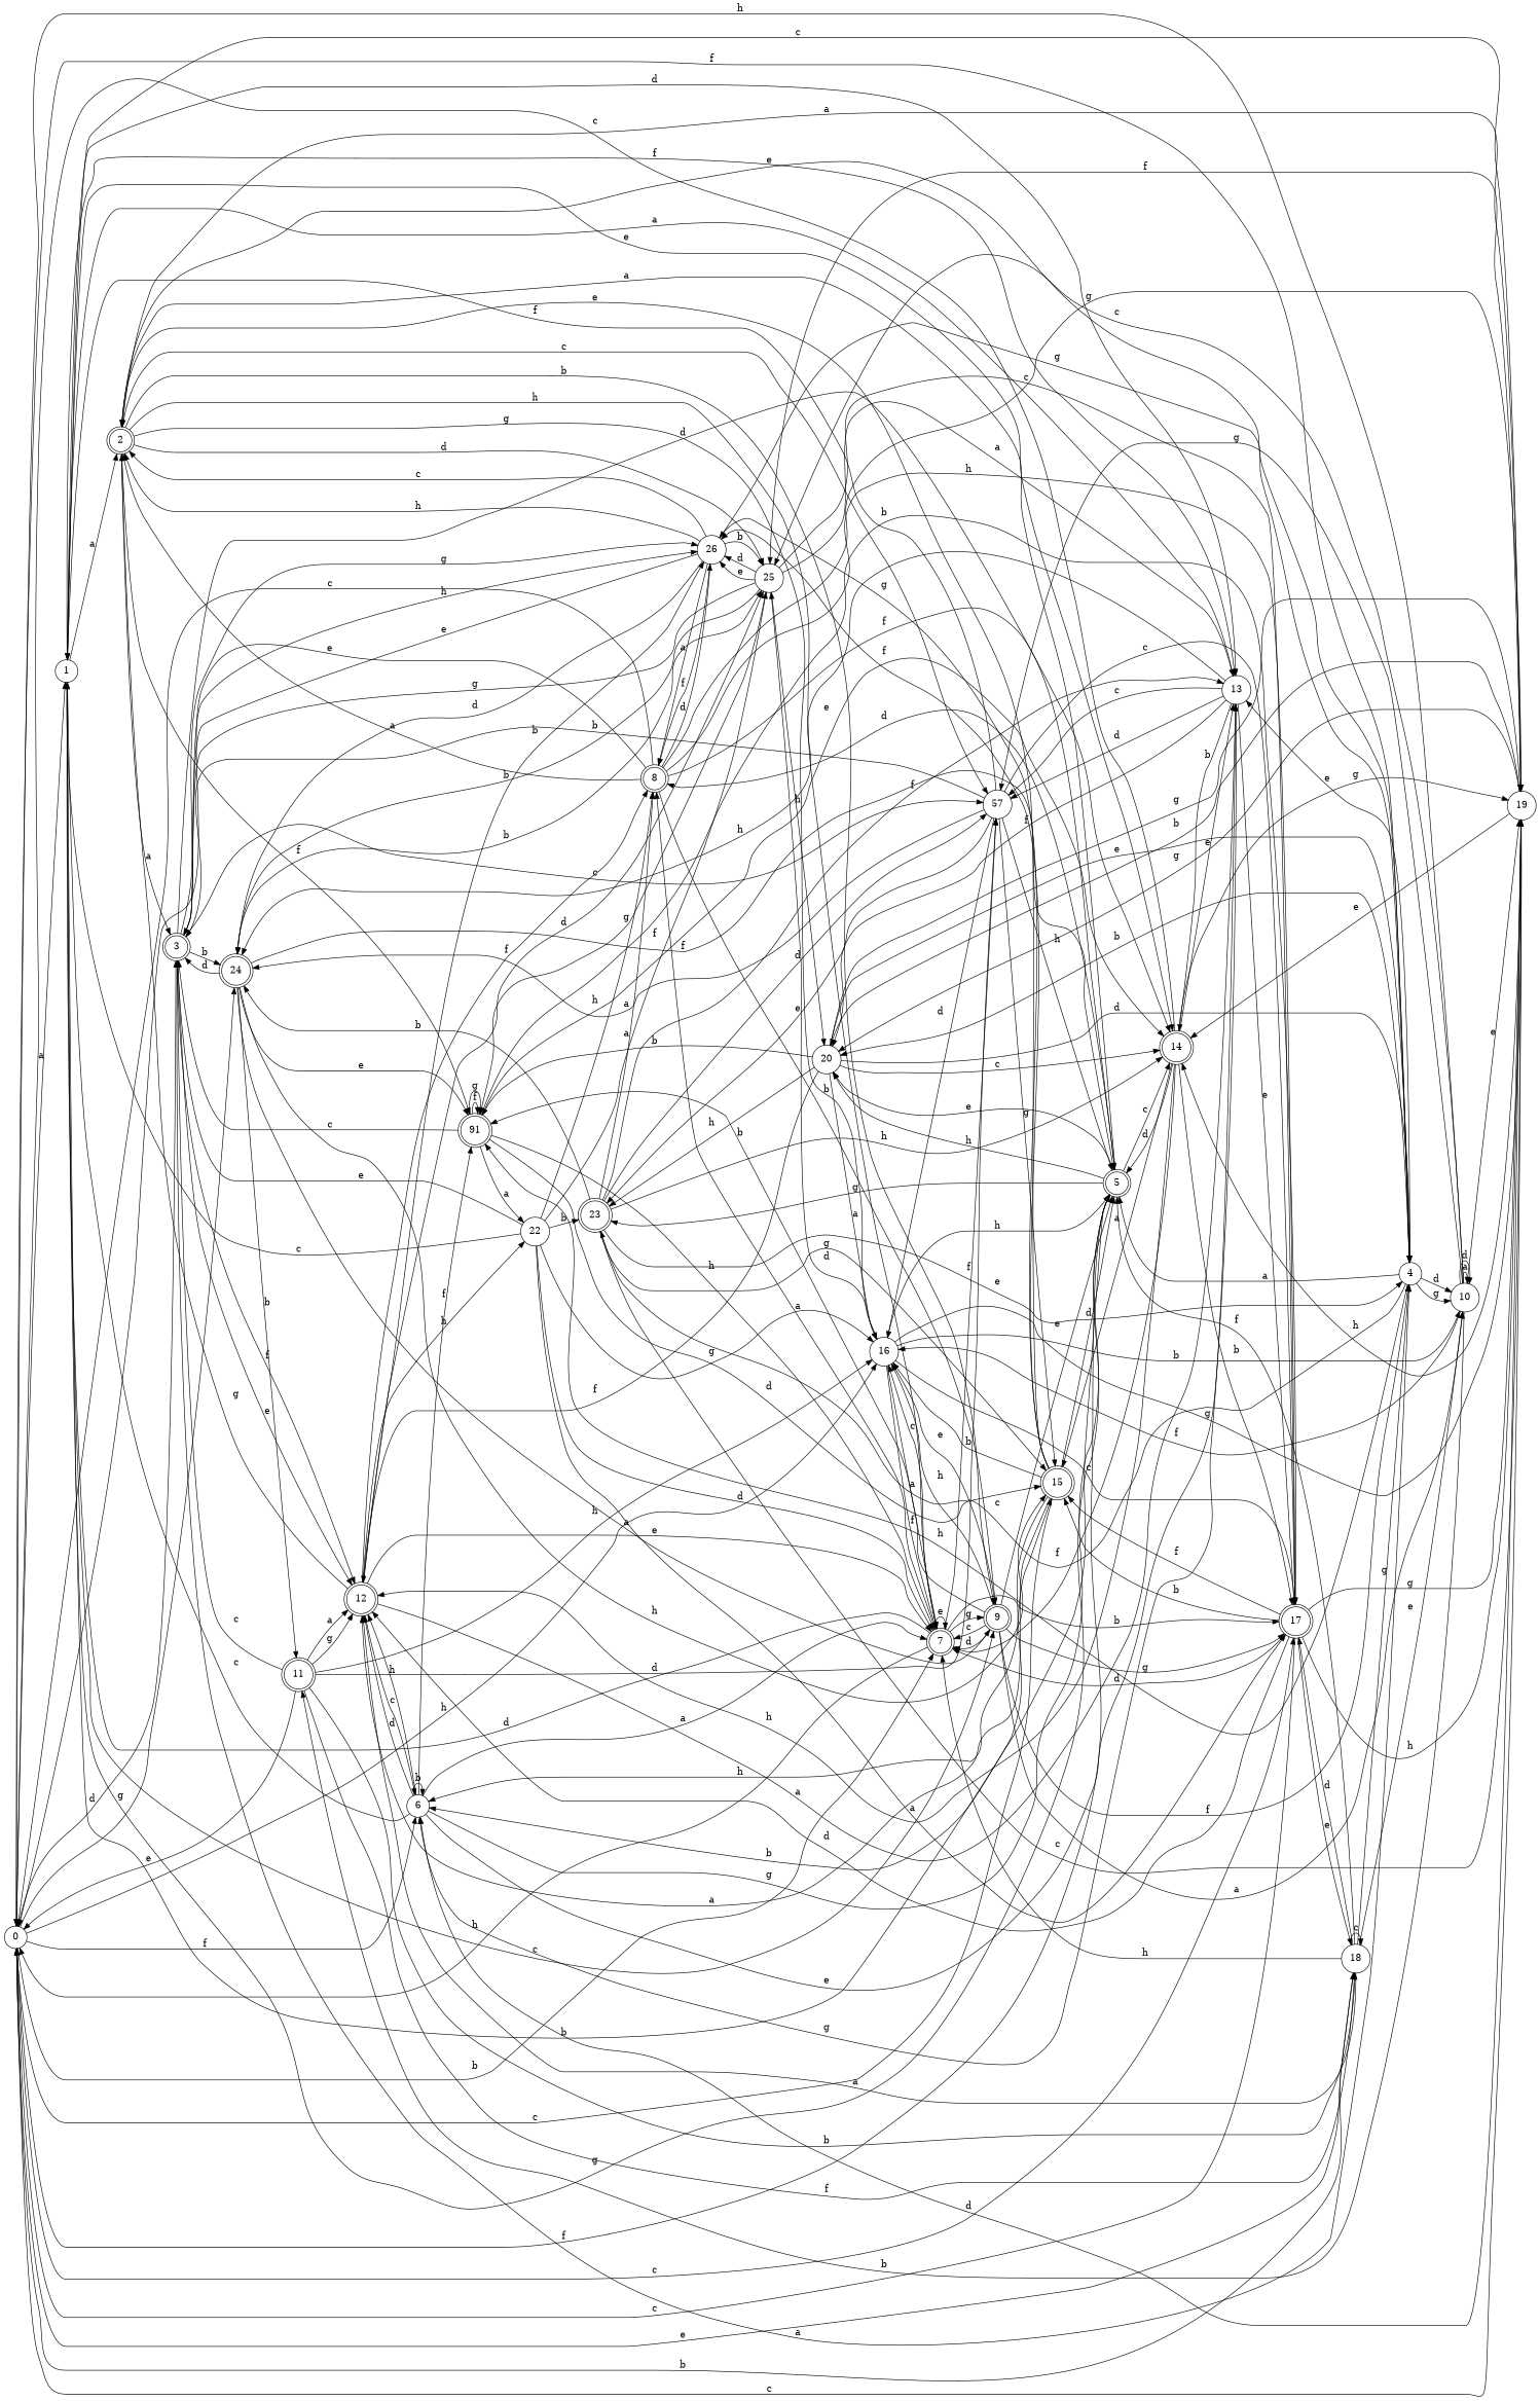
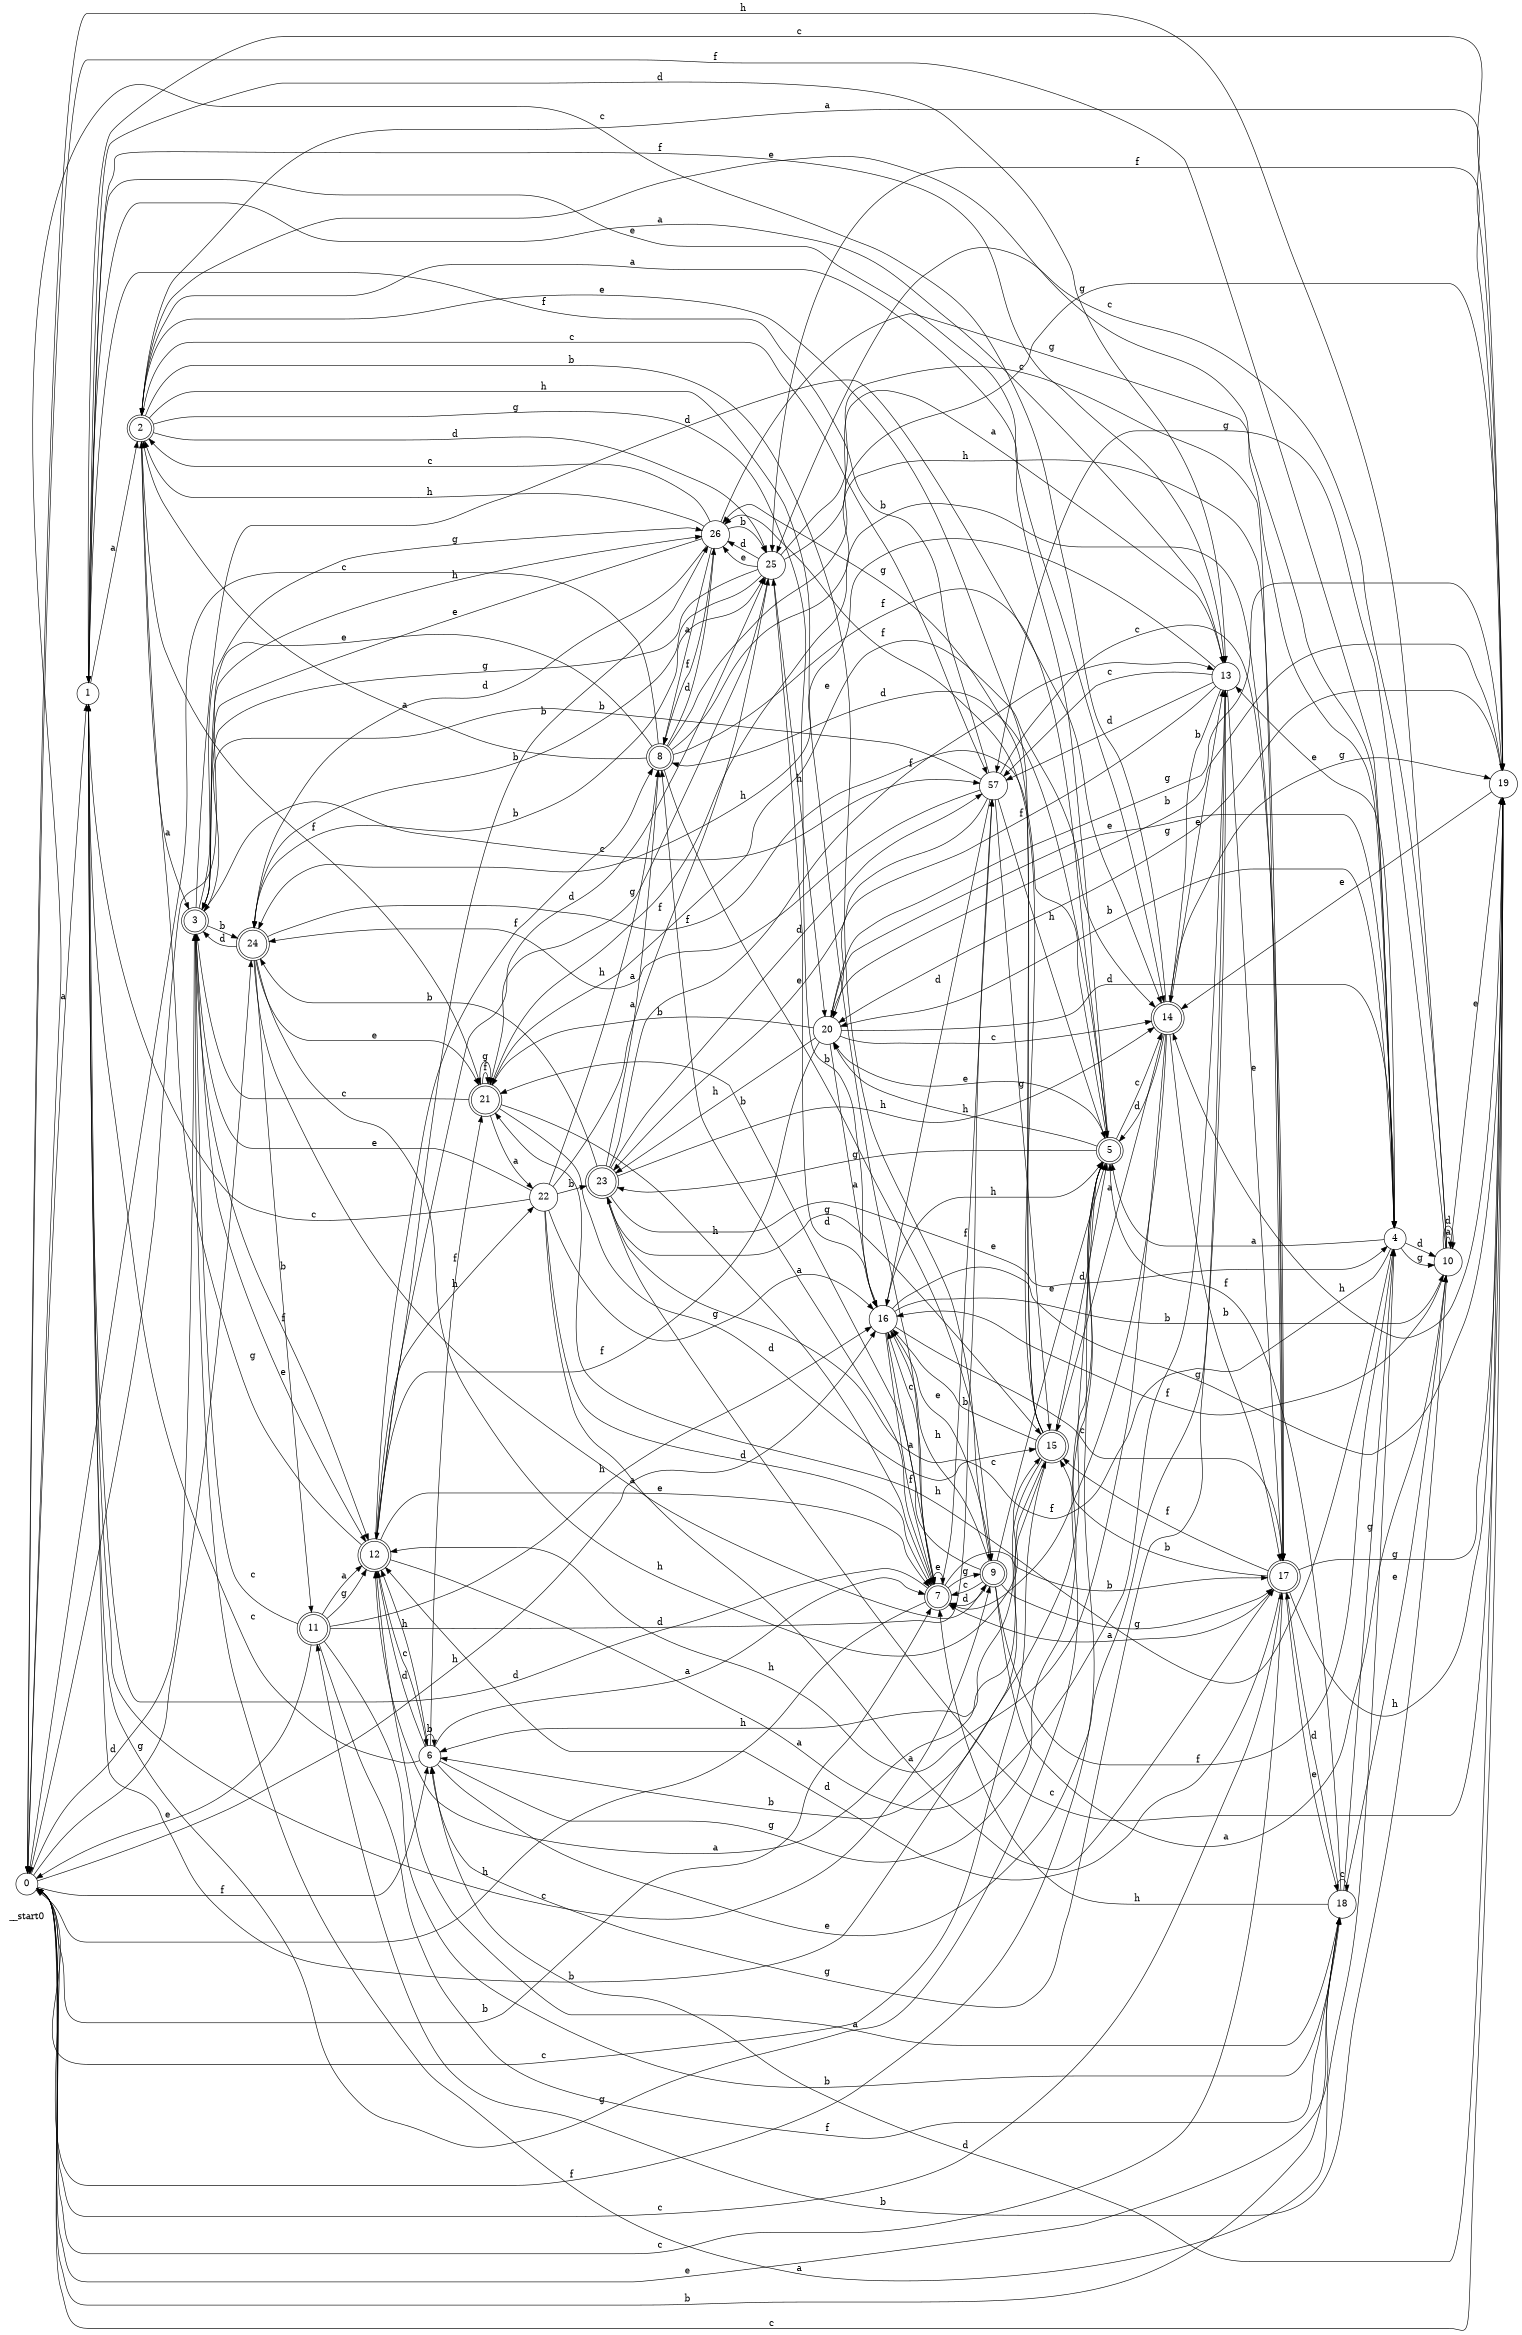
  digraph {
    rankdir=LR
    node [shape=circle color=black fillcolor=white style=filled]
+   __start0 [shape=none color="" fillcolor="" style=""]
    n2 [label=0]
    n3 [label=1]
    n4 [label=3 shape=doublecircle style="rounded,filled"]
    n5 [label=6]
    n6 [label=7 shape=doublecircle style="rounded,filled"]
    n7 [label=16]
    n8 [label=17 shape=doublecircle style="rounded,filled"]
    n9 [label=18]
    n10 [label=24 shape=doublecircle style="rounded,filled"]
    n11 [label=2 shape=doublecircle style="rounded,filled"]
    n12 [label=5 shape=doublecircle style="rounded,filled"]
    n13 [label=9 shape=doublecircle style="rounded,filled"]
    n14 [label=13]
    n15 [label=14 shape=doublecircle style="rounded,filled"]
    n16 [label=15 shape=doublecircle style="rounded,filled"]
    n17 [label=19]
    n18 [label=4]
    n19 [label=57]
    n20 [label=12 shape=doublecircle style="rounded,filled"]
    n21 [label=26]
-   n22 [label=91 shape=doublecircle style="rounded,filled"]
+   n22 [label=21 shape=doublecircle style="rounded,filled"]
    n23 [label=8 shape=doublecircle style="rounded,filled"]
    n24 [label=25]
    n25 [label=10]
    n26 [label=11 shape=doublecircle style="rounded,filled"]
    n27 [label=20]
    n28 [label=23 shape=doublecircle style="rounded,filled"]
    n29 [label=22]
    n2 -> n3 [label=a]
    n2 -> n4 [label=d]
    n2 -> n5 [label=f]
    n2 -> n6 [label=b]
    n2 -> n7 [label=h]
    n2 -> n8 [label=c]
    n2 -> n9 [label=e]
    n2 -> n10 [label=g]
    n3 -> n11 [label=a]
    n3 -> n12 [label=g]
    n3 -> n13 [label=c]
    n3 -> n14 [label=d]
    n3 -> n14 [label=f]
    n3 -> n15 [label=e]
    n3 -> n16 [label=b]
    n3 -> n17 [label=c]
    n4 -> n10 [label=b]
    n4 -> n15 [label=d]
    n4 -> n18 [label=a]
    n4 -> n19 [label=c]
    n4 -> n20 [label=e]
    n4 -> n20 [label=f]
    n4 -> n21 [label=g]
    n4 -> n21 [label=h]
    n5 -> n3 [label=c]
    n5 -> n5 [label=b]
    n5 -> n6 [label=a]
    n5 -> n12 [label=g]
    n5 -> n14 [label=e]
    n5 -> n20 [label=d]
    n5 -> n20 [label=h]
    n5 -> n22 [label=f]
    n6 -> n2 [label=h]
    n6 -> n3 [label=d]
    n6 -> n6 [label=e]
    n6 -> n7 [label=c]
    n6 -> n8 [label=b]
    n6 -> n13 [label=g]
    n6 -> n19 [label=f]
    n6 -> n23 [label=a]
    n7 -> n6 [label=a]
    n7 -> n6 [label=f]
    n7 -> n8 [label=c]
    n7 -> n12 [label=h]
    n7 -> n13 [label=e]
    n7 -> n17 [label=g]
    n7 -> n24 [label=d]
    n7 -> n25 [label=b]
    n8 -> n2 [label=c]
-   n8 -> n6 [label=d]
+   n8 -> n6 [label=a]
    n8 -> n9 [label=e]
    n8 -> n16 [label=b]
    n8 -> n16 [label=f]
    n8 -> n17 [label=g]
    n8 -> n17 [label=h]
    n8 -> n20 [label=d]
    n9 -> n2 [label=b]
    n9 -> n6 [label=h]
    n9 -> n8 [label=d]
    n9 -> n9 [label=c]
    n9 -> n12 [label=f]
    n9 -> n18 [label=g]
    n9 -> n20 [label=a]
    n9 -> n25 [label=e]
    n10 -> n4 [label=d]
    n10 -> n12 [label=f]
    n10 -> n13 [label=a]
    n10 -> n16 [label=h]
    n10 -> n22 [label=e]
    n10 -> n24 [label=b]
    n10 -> n26 [label=b]
    n11 -> n4 [label=a]
    n11 -> n6 [label=h]
    n11 -> n7 [label=g]
    n11 -> n13 [label=b]
    n11 -> n18 [label=e]
    n11 -> n19 [label=c]
    n11 -> n22 [label=f]
    n11 -> n24 [label=d]
    n12 -> n2 [label=f]
    n12 -> n5 [label=b]
    n12 -> n11 [label=a]
    n12 -> n15 [label=c]
    n12 -> n23 [label=d]
    n12 -> n27 [label=e]
    n12 -> n27 [label=h]
    n12 -> n28 [label=g]
    n13 -> n6 [label=c]
    n13 -> n6 [label=d]
    n13 -> n7 [label=h]
    n13 -> n8 [label=g]
    n13 -> n12 [label=e]
    n13 -> n18 [label=f]
    n13 -> n22 [label=b]
    n13 -> n25 [label=a]
    n14 -> n3 [label=a]
    n14 -> n5 [label=g]
    n14 -> n8 [label=e]
    n14 -> n10 [label=h]
    n14 -> n15 [label=b]
    n14 -> n19 [label=c]
    n14 -> n19 [label=d]
    n14 -> n27 [label=f]
    n15 -> n2 [label=c]
    n15 -> n6 [label=f]
    n15 -> n8 [label=b]
    n15 -> n12 [label=d]
    n15 -> n14 [label=e]
    n15 -> n16 [label=a]
    n15 -> n17 [label=g]
    n15 -> n20 [label=h]
    n16 -> n2 [label=c]
    n16 -> n5 [label=h]
    n16 -> n7 [label=b]
    n16 -> n11 [label=e]
    n16 -> n12 [label=d]
    n16 -> n20 [label=a]
    n16 -> n21 [label=f]
    n16 -> n21 [label=g]
    n17 -> n2 [label=c]
    n17 -> n5 [label=d]
    n17 -> n11 [label=a]
    n17 -> n15 [label=e]
    n17 -> n15 [label=h]
    n17 -> n24 [label=f]
    n17 -> n27 [label=b]
    n17 -> n27 [label=g]
    n18 -> n2 [label=f]
    n18 -> n12 [label=a]
    n18 -> n14 [label=e]
    n18 -> n22 [label=h]
    n18 -> n25 [label=d]
    n18 -> n25 [label=g]
    n18 -> n27 [label=b]
    n18 -> n28 [label=c]
    n19 -> n3 [label=f]
    n19 -> n4 [label=b]
    n19 -> n7 [label=d]
    n19 -> n8 [label=c]
    n19 -> n10 [label=a]
    n19 -> n12 [label=h]
    n19 -> n16 [label=g]
    n19 -> n28 [label=e]
    n20 -> n5 [label=c]
    n20 -> n6 [label=e]
    n20 -> n11 [label=g]
    n20 -> n14 [label=a]
    n20 -> n21 [label=b]
    n20 -> n23 [label=f]
    n20 -> n24 [label=d]
    n20 -> n29 [label=h]
    n21 -> n4 [label=e]
    n21 -> n10 [label=d]
    n21 -> n11 [label=c]
    n21 -> n11 [label=h]
    n21 -> n18 [label=g]
    n21 -> n23 [label=a]
    n21 -> n23 [label=f]
    n21 -> n24 [label=b]
    n22 -> n4 [label=c]
    n22 -> n6 [label=h]
    n22 -> n8 [label=b]
    n22 -> n15 [label=e]
    n22 -> n16 [label=d]
    n22 -> n22 [label=f]
    n22 -> n22 [label=g]
    n22 -> n29 [label=a]
    n23 -> n2 [label=c]
    n23 -> n2 [label=e]
    n23 -> n8 [label=h]
    n23 -> n11 [label=a]
    n23 -> n12 [label=f]
    n23 -> n13 [label=b]
    n23 -> n17 [label=g]
    n23 -> n21 [label=d]
    n24 -> n4 [label=g]
    n24 -> n8 [label=c]
    n24 -> n10 [label=b]
    n24 -> n14 [label=a]
    n24 -> n21 [label=d]
    n24 -> n21 [label=e]
    n24 -> n22 [label=g]
    n24 -> n27 [label=h]
    n25 -> n2 [label=h]
    n25 -> n7 [label=f]
    n25 -> n17 [label=e]
    n25 -> n19 [label=g]
    n25 -> n24 [label=c]
    n25 -> n25 [label=a]
    n25 -> n25 [label=d]
    n25 -> n26 [label=b]
    n26 -> n2 [label=e]
    n26 -> n4 [label=c]
    n26 -> n7 [label=h]
    n26 -> n9 [label=b]
    n26 -> n9 [label=f]
    n26 -> n19 [label=d]
    n26 -> n20 [label=a]
    n26 -> n20 [label=g]
    n27 -> n7 [label=a]
    n27 -> n15 [label=c]
    n27 -> n17 [label=g]
    n27 -> n18 [label=d]
    n27 -> n18 [label=e]
    n27 -> n20 [label=f]
    n27 -> n22 [label=b]
    n27 -> n28 [label=h]
    n28 -> n10 [label=b]
    n28 -> n14 [label=f]
    n28 -> n15 [label=h]
    n28 -> n16 [label=g]
    n28 -> n17 [label=c]
    n28 -> n18 [label=e]
    n28 -> n19 [label=d]
    n28 -> n23 [label=a]
    n29 -> n3 [label=c]
    n29 -> n4 [label=e]
    n29 -> n6 [label=d]
    n29 -> n7 [label=g]
    n29 -> n8 [label=a]
    n29 -> n23 [label=h]
    n29 -> n24 [label=f]
    n29 -> n28 [label=b]
  }
